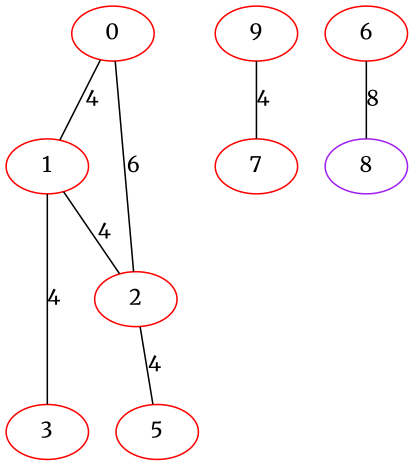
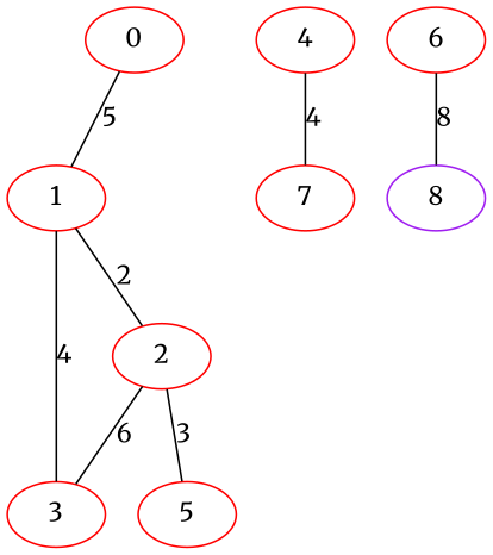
  graph {
    fontname=Merriweather
    node [color=red fontname=Merriweather weight=1]
    edge [fontname=Merriweather]
    0
    1
    2
    3
    5
-   4 [label=9]
+   4
    7
    8 [color=purple weight=4]
    6
-   0 -- 1 [label=4]
-   1 -- 2 [label=4]
+   0 -- 1 [label=5]
+   1 -- 2 [label=2]
    1 -- 3 [label=4]
-   2 -- 0 [label=6]
-   2 -- 5 [label=4]
+   2 -- 3 [label=6]
+   2 -- 5 [label=3]
    4 -- 7 [label=4]
    6 -- 8 [label=8]
  }
